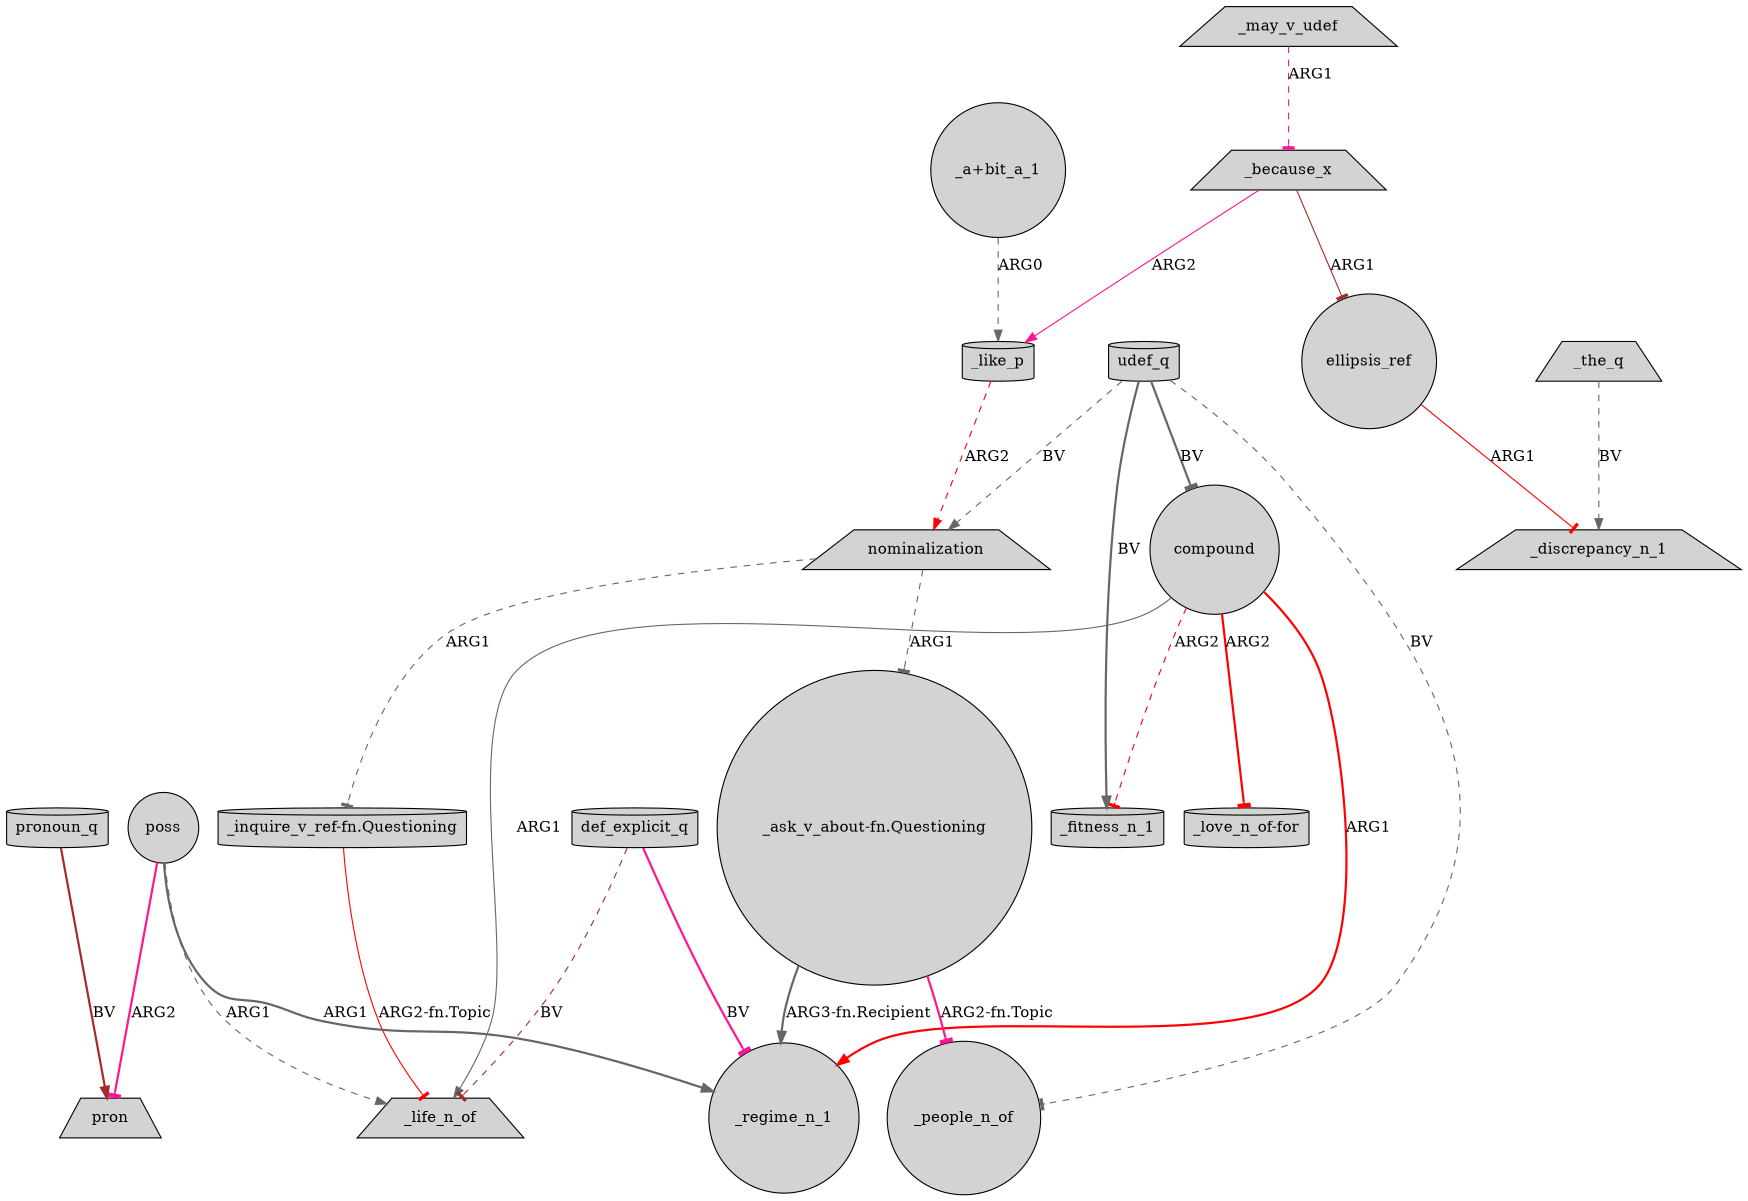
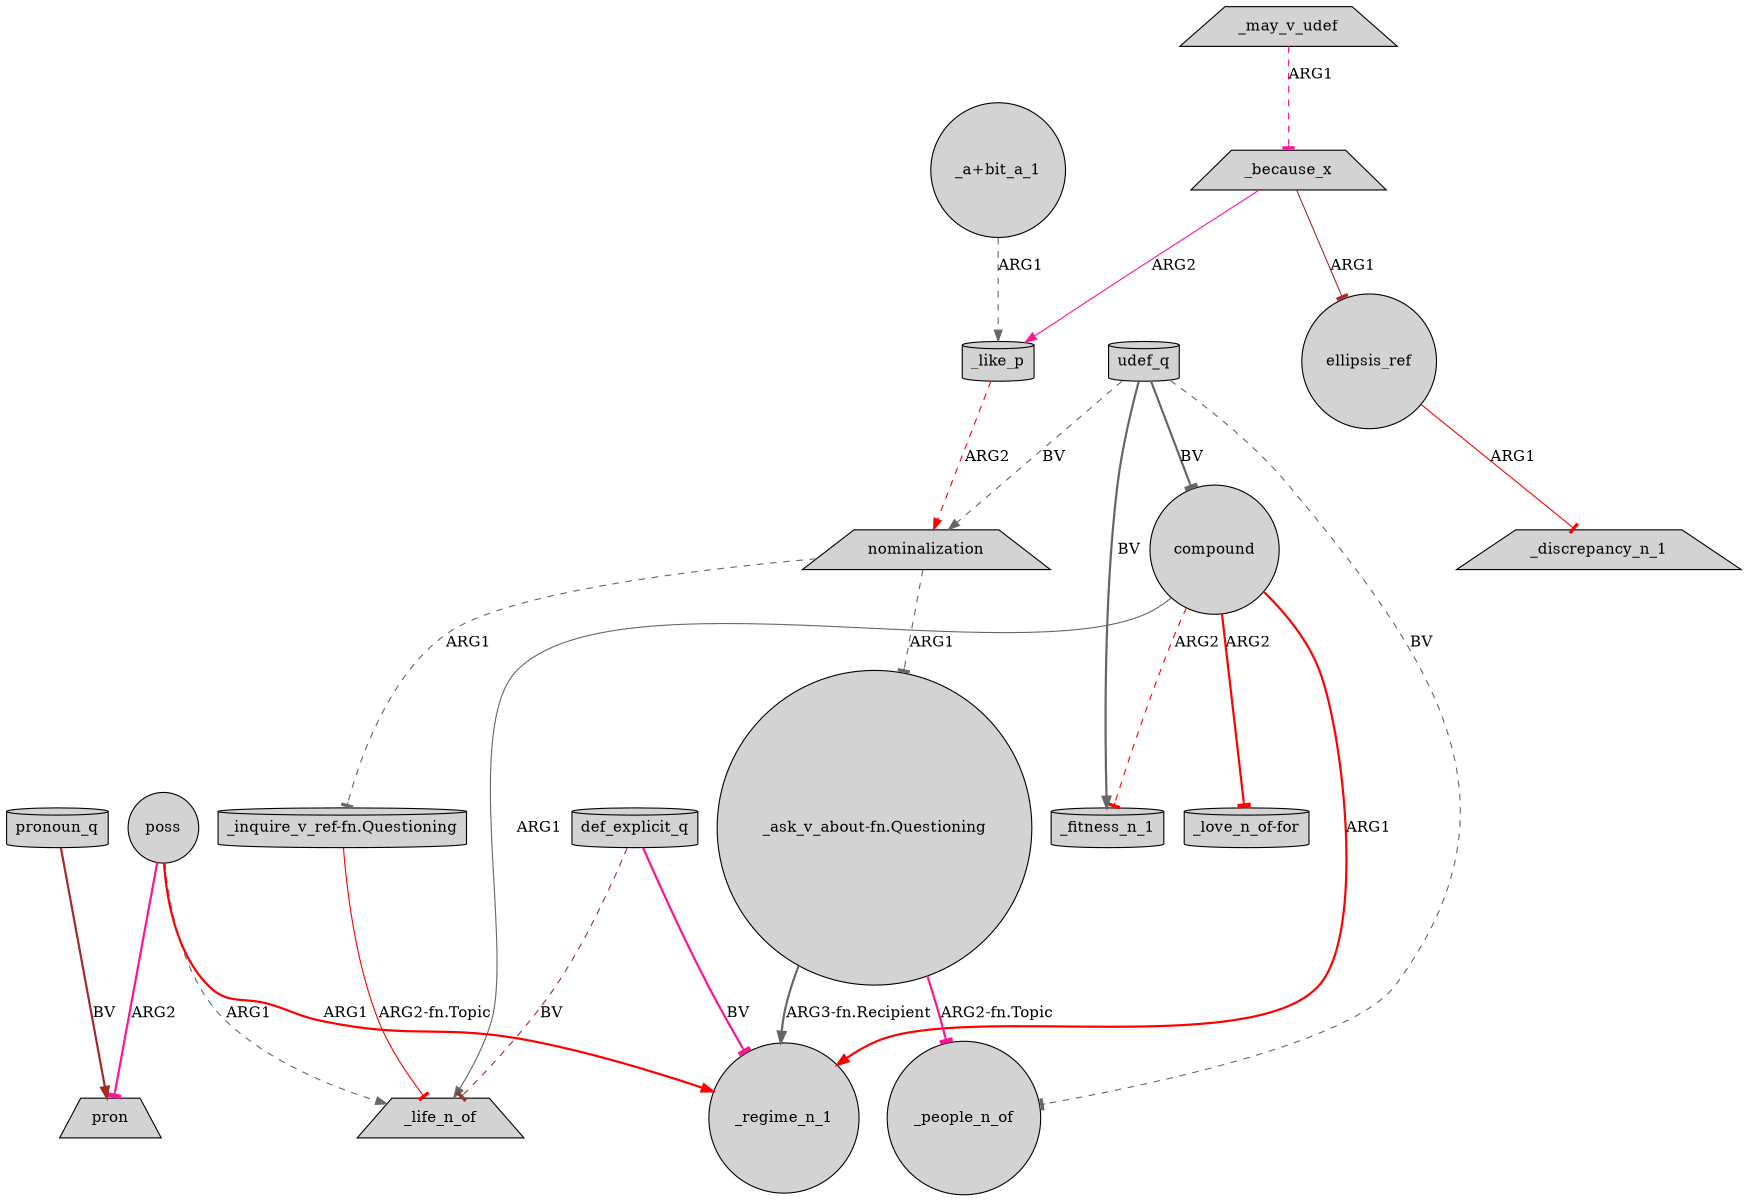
  digraph {
    node [shape=cylinder style=filled]
    edge [arrowhead=tee color=gray40 style=dashed]
    n1 [label="_inquire_v_ref-fn.Questioning"]
    _life_n_of [shape=trapezium]
    compound [shape=circle]
    _regime_n_1 [shape=circle]
    _fitness_n_1
    "_love_n_of-for"
    def_explicit_q
    poss [shape=circle]
    pron [shape=trapezium]
    nominalization [shape=trapezium]
    "_ask_v_about-fn.Questioning" [shape=circle]
    _people_n_of [shape=circle]
    ellipsis_ref [shape=circle]
    _discrepancy_n_1 [shape=trapezium]
-   _the_q [shape=trapezium]
    udef_q
    pronoun_q
    "_a+bit_a_1" [shape=circle]
    _like_p
    _because_x [shape=trapezium]
    n21 [label=_may_v_udef shape=trapezium]
    n1 -> _life_n_of [color=red label="ARG2-fn.Topic" style=solid]
    compound -> _life_n_of [arrowhead=normal label=ARG1 style=solid]
    compound -> _regime_n_1 [arrowhead=normal color=red label=ARG1 style=bold]
    compound -> _fitness_n_1 [color=red label=ARG2]
    compound -> "_love_n_of-for" [color=red label=ARG2 style=bold]
    def_explicit_q -> _life_n_of [color=brown label=BV]
    def_explicit_q -> _regime_n_1 [color=deeppink label=BV style=bold]
    poss -> _life_n_of [arrowhead=normal label=ARG1]
-   poss -> _regime_n_1 [arrowhead=normal label=ARG1 style=bold]
+   poss -> _regime_n_1 [arrowhead=normal color=red label=ARG1 style=bold]
    poss -> pron [color=deeppink label=ARG2 style=bold]
    nominalization -> n1 [label=ARG1]
    nominalization -> "_ask_v_about-fn.Questioning" [label=ARG1]
    "_ask_v_about-fn.Questioning" -> _regime_n_1 [arrowhead=normal label="ARG3-fn.Recipient" style=bold]
    "_ask_v_about-fn.Questioning" -> _people_n_of [color=deeppink label="ARG2-fn.Topic" style=bold]
    ellipsis_ref -> _discrepancy_n_1 [color=red label=ARG1 style=solid]
-   _the_q -> _discrepancy_n_1 [arrowhead=normal label=BV]
    udef_q -> compound [label=BV style=bold]
    udef_q -> _fitness_n_1 [arrowhead=normal label=BV style=bold]
    udef_q -> nominalization [arrowhead=normal label=BV]
    udef_q -> _people_n_of [label=BV]
    pronoun_q -> pron [arrowhead=normal color=brown label=BV style=bold]
-   "_a+bit_a_1" -> _like_p [arrowhead=normal label=ARG0]
+   "_a+bit_a_1" -> _like_p [arrowhead=normal label=ARG1]
    _like_p -> nominalization [arrowhead=normal color=red label=ARG2]
    _because_x -> ellipsis_ref [color=brown label=ARG1 style=solid]
    _because_x -> _like_p [arrowhead=normal color=deeppink label=ARG2 style=solid]
    n21 -> _because_x [color=deeppink label=ARG1]
  }
